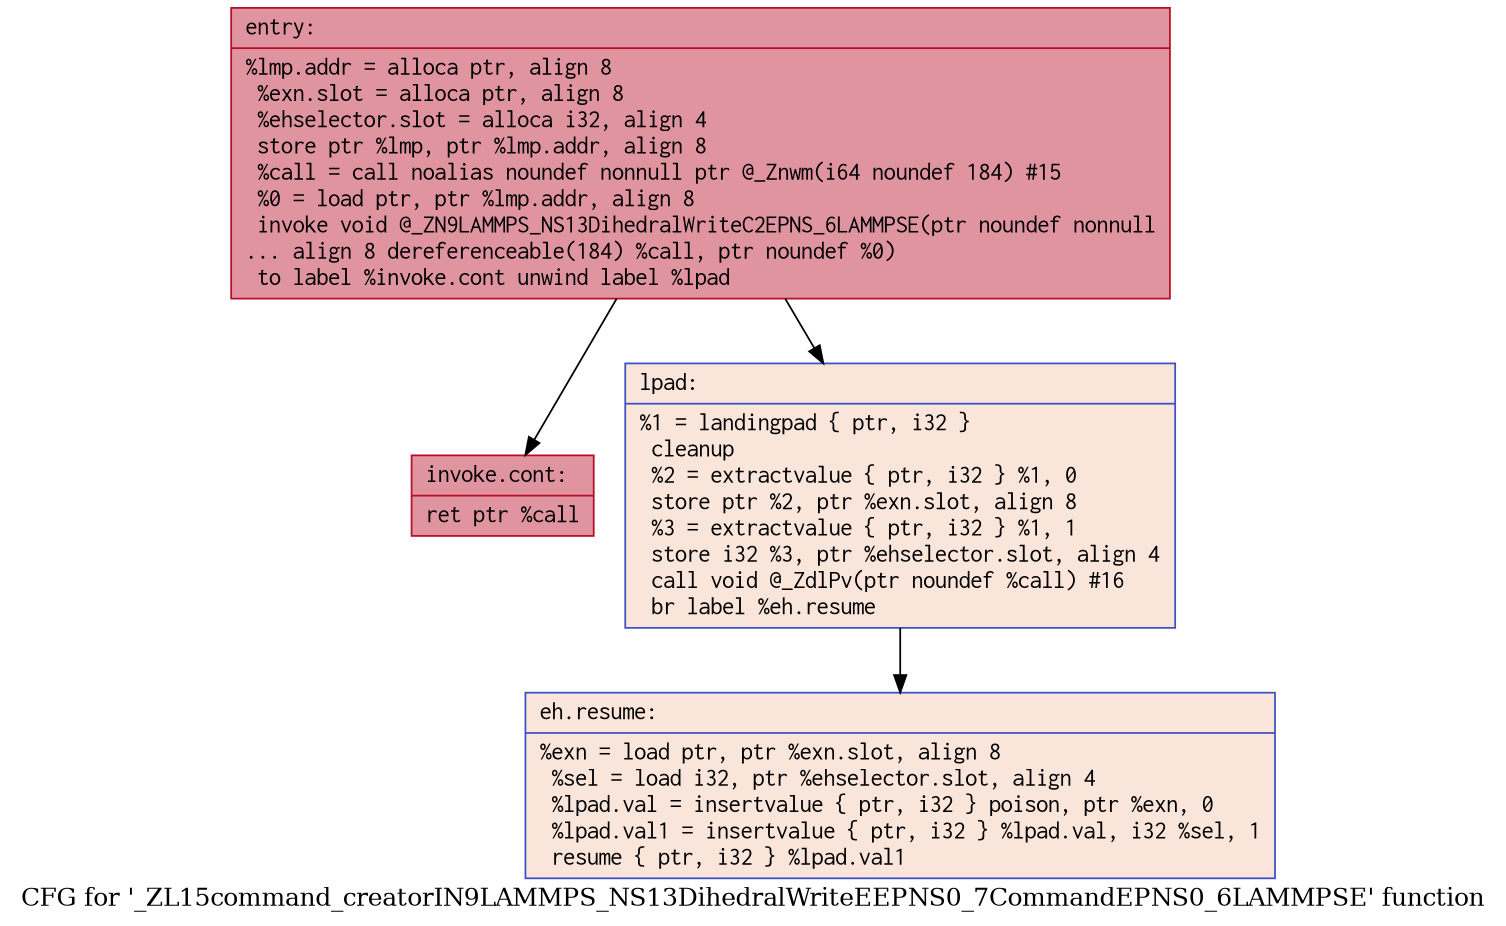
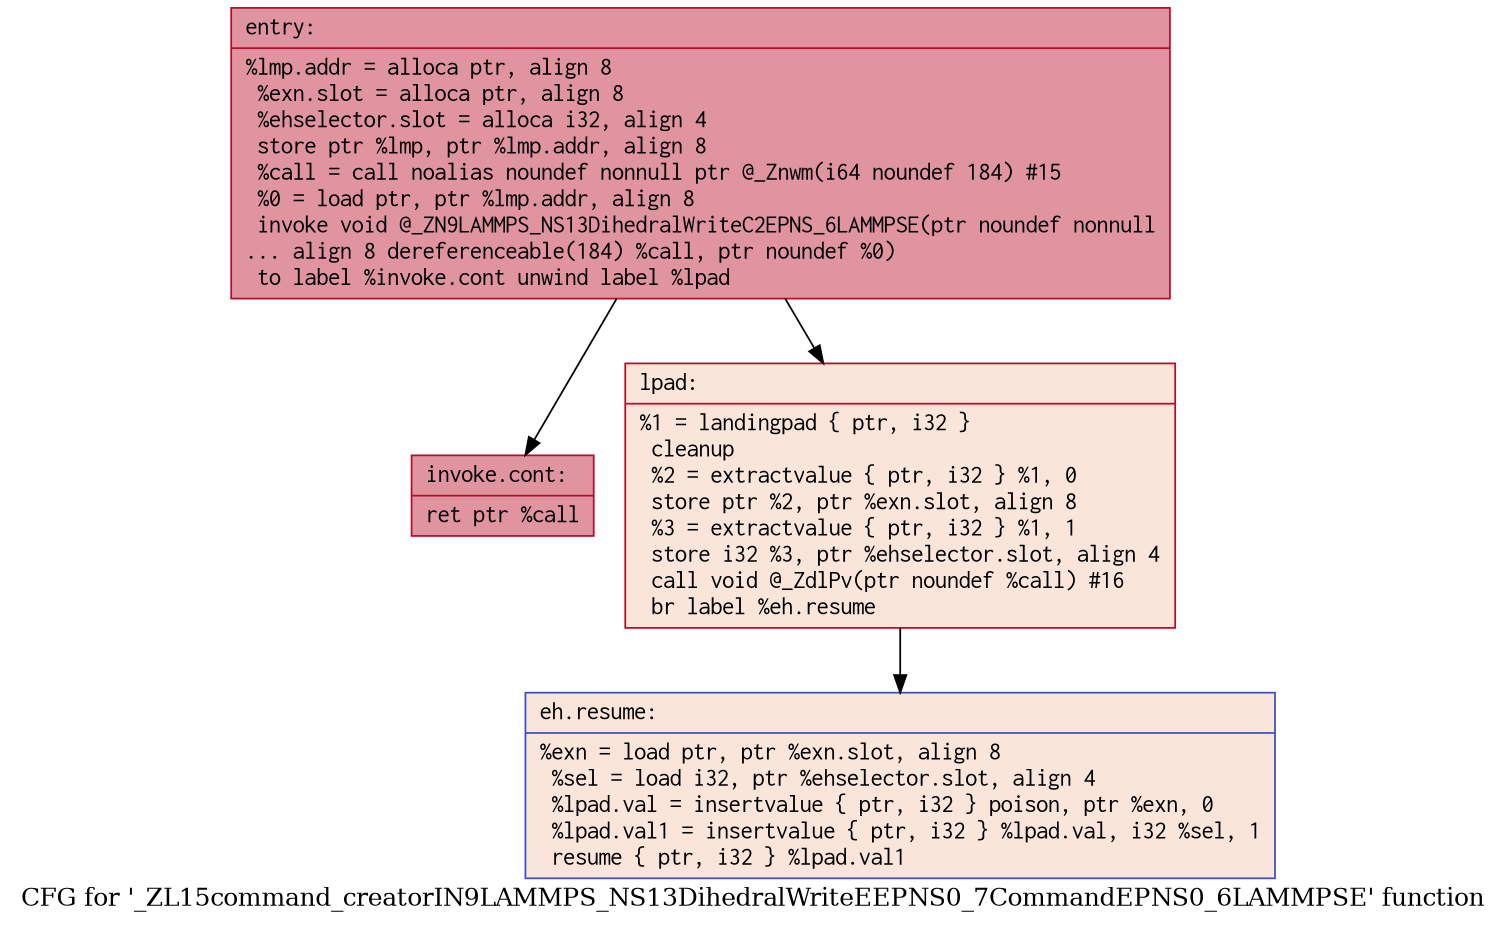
  digraph {
    label="CFG for '_ZL15command_creatorIN9LAMMPS_NS13DihedralWriteEEPNS0_7CommandEPNS0_6LAMMPSE' function"
    node [color="#b70d28ff" fillcolor="#b70d2870" fontname=Courier shape=record style=filled]
    n1 [label="{entry:\l|  %lmp.addr = alloca ptr, align 8\l  %exn.slot = alloca ptr, align 8\l  %ehselector.slot = alloca i32, align 4\l  store ptr %lmp, ptr %lmp.addr, align 8\l  %call = call noalias noundef nonnull ptr @_Znwm(i64 noundef 184) #15\l  %0 = load ptr, ptr %lmp.addr, align 8\l  invoke void @_ZN9LAMMPS_NS13DihedralWriteC2EPNS_6LAMMPSE(ptr noundef nonnull\l... align 8 dereferenceable(184) %call, ptr noundef %0)\l          to label %invoke.cont unwind label %lpad\l}"]
    n2 [label="{invoke.cont:\l|  ret ptr %call\l}"]
-   n3 [color="#3d50c3ff" fillcolor="#f4c5ad70" label="{lpad:\l|  %1 = landingpad \{ ptr, i32 \}\l          cleanup\l  %2 = extractvalue \{ ptr, i32 \} %1, 0\l  store ptr %2, ptr %exn.slot, align 8\l  %3 = extractvalue \{ ptr, i32 \} %1, 1\l  store i32 %3, ptr %ehselector.slot, align 4\l  call void @_ZdlPv(ptr noundef %call) #16\l  br label %eh.resume\l}"]
+   n3 [fillcolor="#f4c5ad70" label="{lpad:\l|  %1 = landingpad \{ ptr, i32 \}\l          cleanup\l  %2 = extractvalue \{ ptr, i32 \} %1, 0\l  store ptr %2, ptr %exn.slot, align 8\l  %3 = extractvalue \{ ptr, i32 \} %1, 1\l  store i32 %3, ptr %ehselector.slot, align 4\l  call void @_ZdlPv(ptr noundef %call) #16\l  br label %eh.resume\l}"]
    n4 [color="#3d50c3ff" fillcolor="#f4c5ad70" label="{eh.resume:\l|  %exn = load ptr, ptr %exn.slot, align 8\l  %sel = load i32, ptr %ehselector.slot, align 4\l  %lpad.val = insertvalue \{ ptr, i32 \} poison, ptr %exn, 0\l  %lpad.val1 = insertvalue \{ ptr, i32 \} %lpad.val, i32 %sel, 1\l  resume \{ ptr, i32 \} %lpad.val1\l}"]
    n1 -> n2
    n1 -> n3
    n3 -> n4
  }
